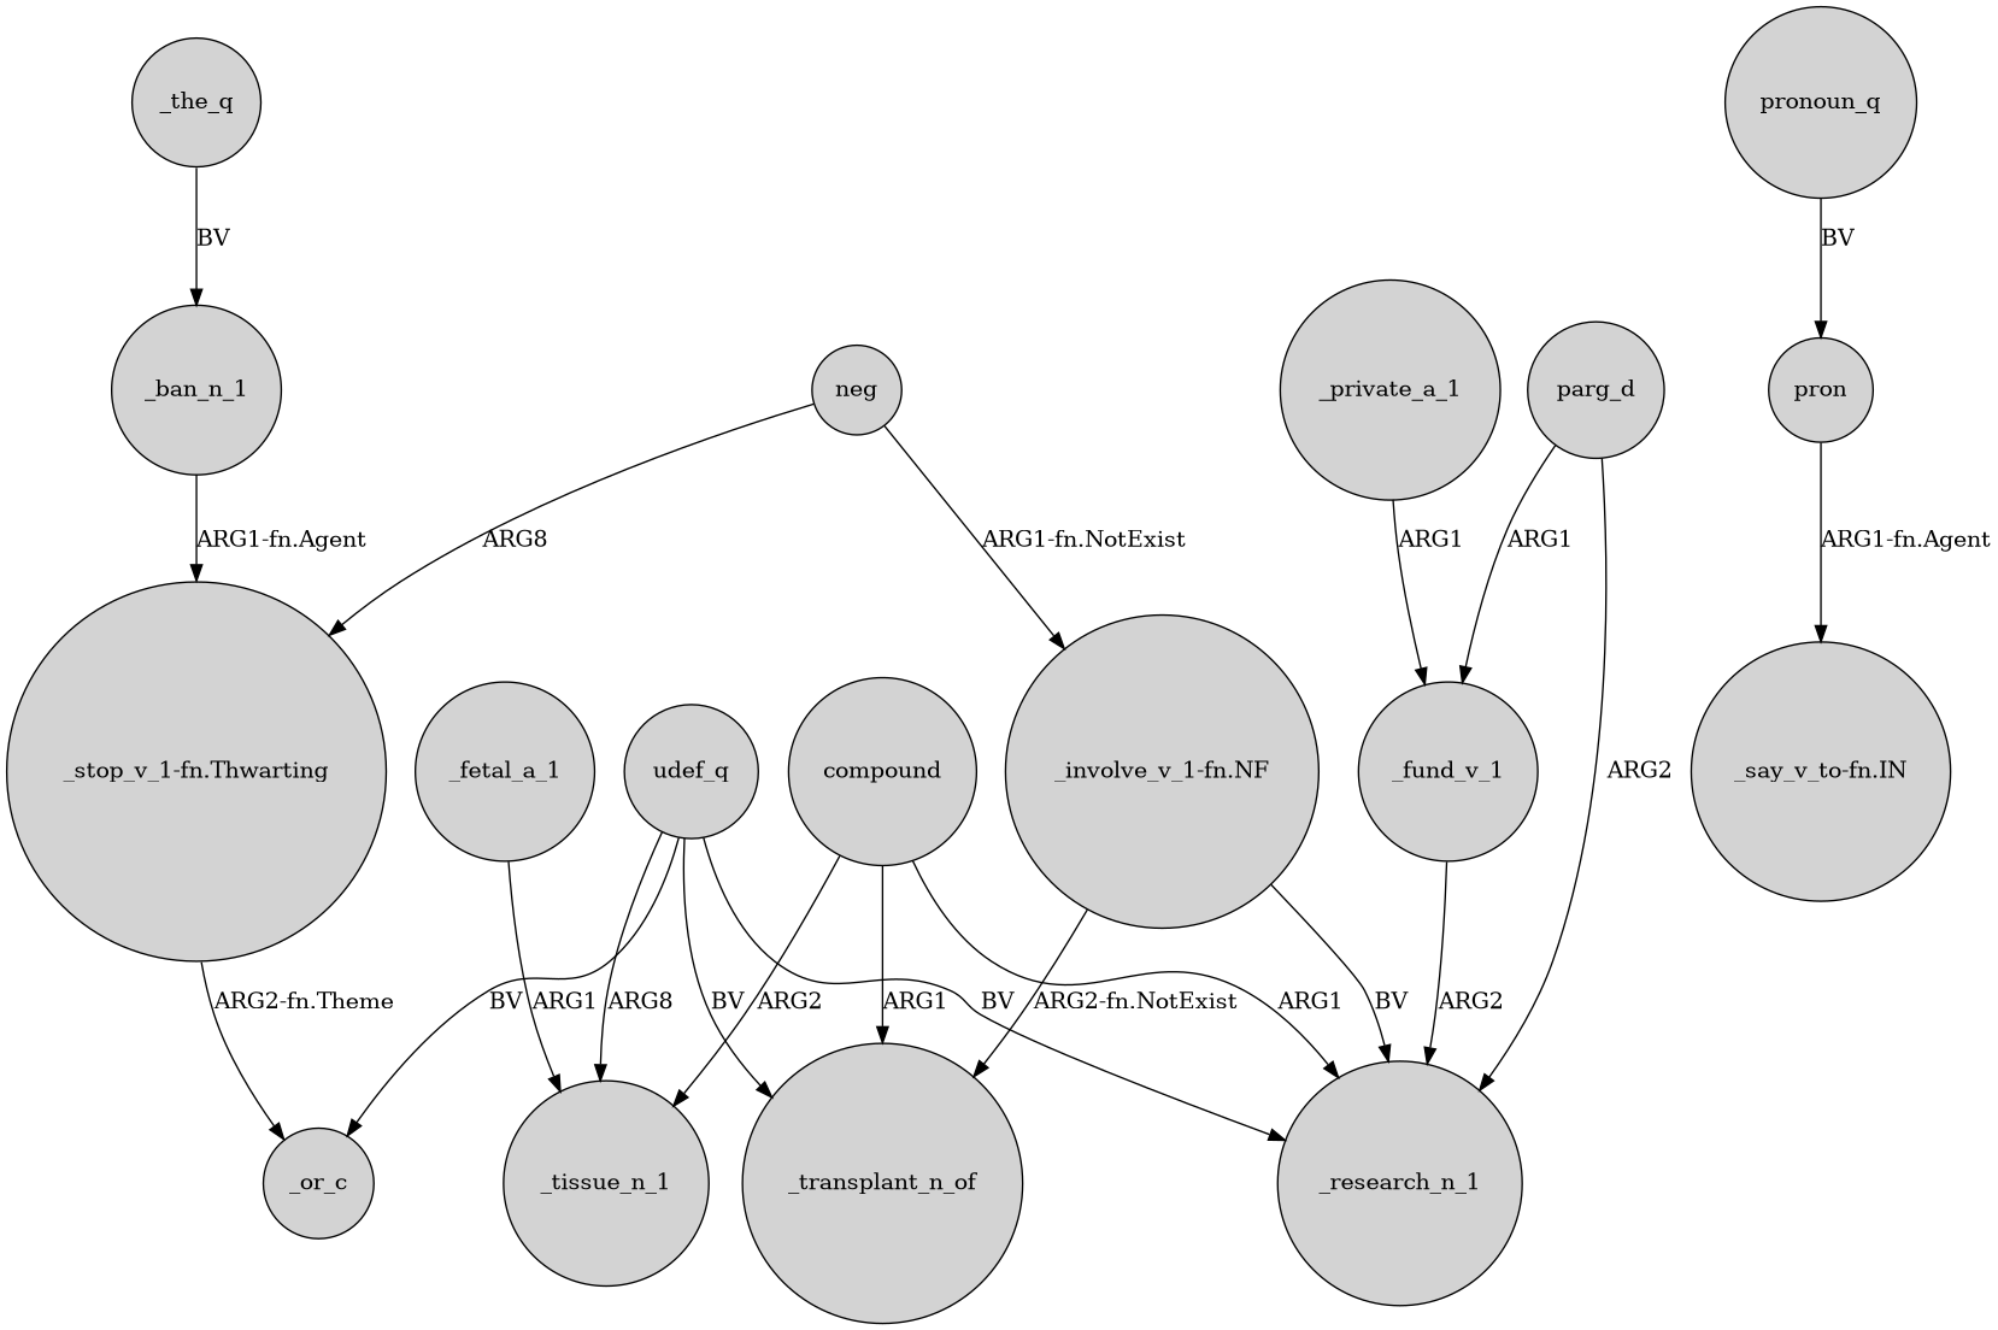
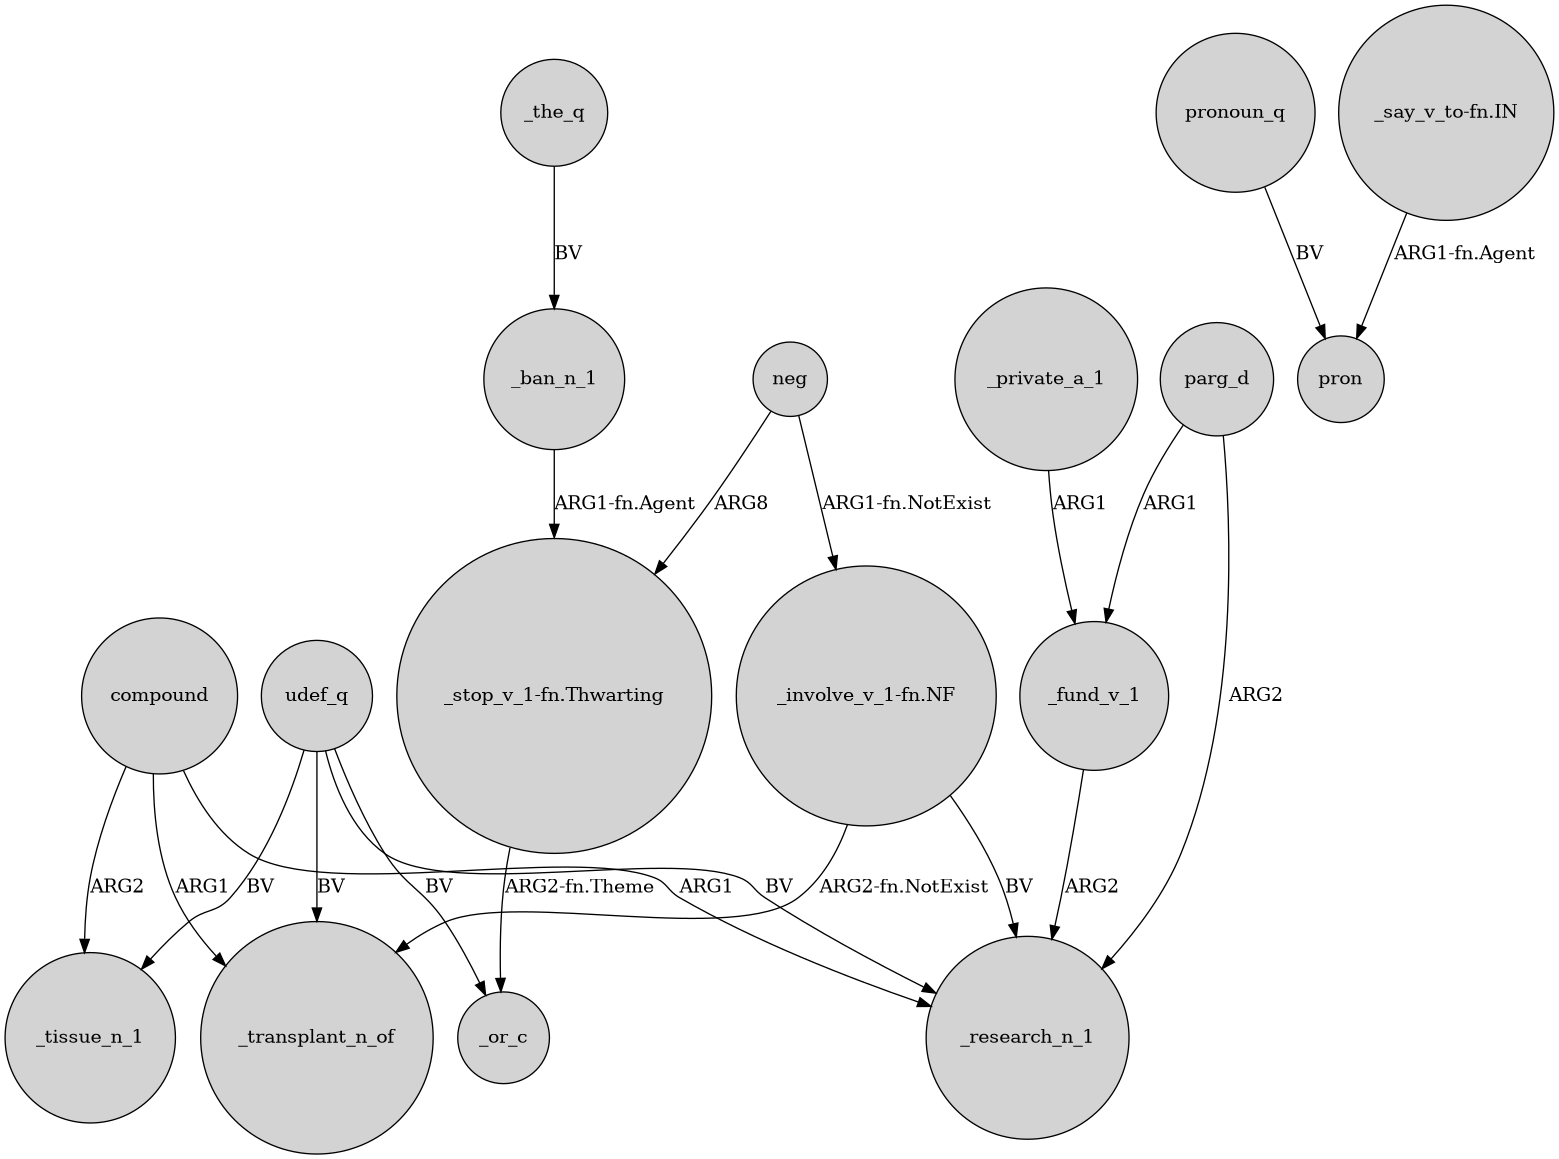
  digraph {
    node [shape=circle style=filled]
    compound
    _transplant_n_of
    _research_n_1
    _tissue_n_1
    "_involve_v_1-fn.NF"
    udef_q
    _or_c
-   _fetal_a_1
    neg
    "_stop_v_1-fn.Thwarting"
    _ban_n_1
    _fund_v_1
    pronoun_q
    pron
    _the_q
    "_say_v_to-fn.IN"
    _private_a_1
    parg_d
    compound -> _transplant_n_of [label=ARG1]
    compound -> _research_n_1 [label=ARG1]
    compound -> _tissue_n_1 [label=ARG2]
    "_involve_v_1-fn.NF" -> _transplant_n_of [label="ARG2-fn.NotExist"]
    "_involve_v_1-fn.NF" -> _research_n_1 [label=BV]
    udef_q -> _transplant_n_of [label=BV]
    udef_q -> _research_n_1 [label=BV]
-   udef_q -> _tissue_n_1 [label=ARG8]
+   udef_q -> _tissue_n_1 [label=BV]
    udef_q -> _or_c [label=BV]
-   _fetal_a_1 -> _tissue_n_1 [label=ARG1]
    neg -> "_involve_v_1-fn.NF" [label="ARG1-fn.NotExist"]
    neg -> "_stop_v_1-fn.Thwarting" [label=ARG8]
    "_stop_v_1-fn.Thwarting" -> _or_c [label="ARG2-fn.Theme"]
    _ban_n_1 -> "_stop_v_1-fn.Thwarting" [label="ARG1-fn.Agent"]
    _fund_v_1 -> _research_n_1 [label=ARG2]
    pronoun_q -> pron [label=BV]
    _the_q -> _ban_n_1 [label=BV]
-   pron -> "_say_v_to-fn.IN" [label="ARG1-fn.Agent"]
+   "_say_v_to-fn.IN" -> pron [label="ARG1-fn.Agent"]
    _private_a_1 -> _fund_v_1 [label=ARG1]
    parg_d -> _research_n_1 [label=ARG2]
    parg_d -> _fund_v_1 [label=ARG1]
  }
